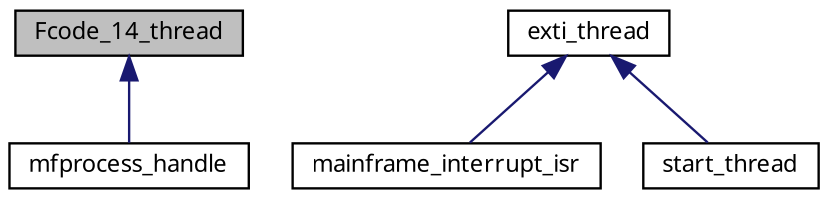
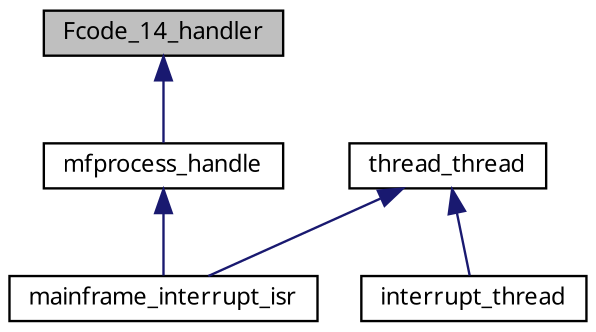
  digraph {
    fontname="Noto Sans"
    rankdir=TB
    node [color=black fillcolor=white fontname="Noto Sans" fontsize=10 shape=record style=filled]
    edge [color=midnightblue dir=back fontname="Noto Sans" fontsize=10 labelfontname=Helvetica labelfontsize=10 style=solid]
-   n1 [fillcolor=grey75 fontcolor=black height=0.2 label=Fcode_14_thread width=0.4]
+   n1 [fillcolor=grey75 fontcolor=black height=0.2 label=Fcode_14_handler width=0.4]
    n2 [height=0.2 label=mfprocess_handle width=0.4]
    n3 [height=0.2 label=mainframe_interrupt_isr width=0.4]
-   n4 [height=0.2 label=exti_thread width=0.4]
-   n5 [height=0.2 label=start_thread width=0.4]
+   n4 [height=0.2 label=thread_thread width=0.4]
+   n5 [height=0.2 label=interrupt_thread width=0.4]
    n1 -> n2
+   n2 -> n3
    n4 -> n3
    n4 -> n5
  }
